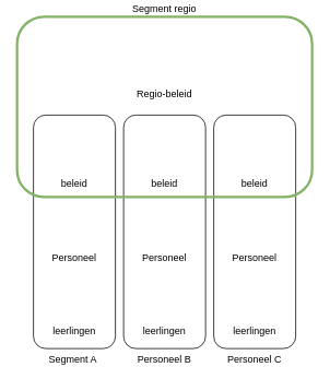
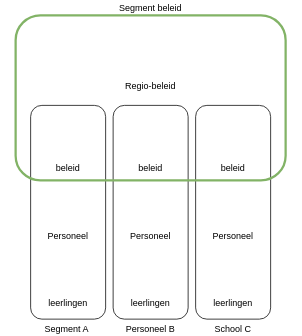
  <mxCell id="0" />
  <mxCell id="1" parent="0" />
  <mxCell id="2" value="Segment A&amp;nbsp;" style="rounded=1;whiteSpace=wrap;html=1;labelPosition=center;verticalLabelPosition=bottom;align=center;verticalAlign=top;" parent="1" vertex="1"><mxGeometry x="40" y="140" width="100" height="285" as="geometry" /></mxCell>
  <mxCell id="3" value="" style="group" parent="1" vertex="1" connectable="0"><mxGeometry x="170" y="140" width="50" height="230" as="geometry" /></mxCell>
  <mxCell id="4" value="Personeel" style="shape=image;verticalLabelPosition=bottom;labelBackgroundColor=default;verticalAlign=top;aspect=fixed;imageAspect=0;image=https://static.vecteezy.com/system/resources/thumbnails/006/877/567/small/work-character-solid-icon-illustration-office-workers-teachers-judges-police-artists-employees-free-vector.jpg;" parent="3" vertex="1"><mxGeometry y="90" width="50" height="50" as="geometry" /></mxCell>
  <mxCell id="5" value="leerlingen" style="shape=image;verticalLabelPosition=bottom;labelBackgroundColor=default;verticalAlign=top;aspect=fixed;imageAspect=0;image=https://static.vecteezy.com/system/resources/previews/020/274/235/non_2x/student-icon-for-your-website-design-logo-app-ui-free-vector.jpg;" parent="3" vertex="1"><mxGeometry y="180" width="50" height="50" as="geometry" /></mxCell>
  <mxCell id="6" value="beleid" style="shape=image;verticalLabelPosition=bottom;labelBackgroundColor=default;verticalAlign=top;aspect=fixed;imageAspect=0;image=https://static.vecteezy.com/system/resources/previews/024/478/644/original/meeting-table-icon-vector.jpg;" parent="3" vertex="1"><mxGeometry width="50" height="50" as="geometry" /></mxCell>
  <mxCell id="7" value="Personeel B" style="rounded=1;whiteSpace=wrap;html=1;labelPosition=center;verticalLabelPosition=bottom;align=center;verticalAlign=top;" parent="1" vertex="1"><mxGeometry x="150" y="140" width="100" height="285" as="geometry" /></mxCell>
  <mxCell id="8" value="" style="group" parent="1" vertex="1" connectable="0"><mxGeometry x="65" y="160" width="50" height="230" as="geometry" /></mxCell>
  <mxCell id="9" value="Personeel" style="shape=image;verticalLabelPosition=bottom;labelBackgroundColor=default;verticalAlign=top;aspect=fixed;imageAspect=0;image=https://static.vecteezy.com/system/resources/thumbnails/006/877/567/small/work-character-solid-icon-illustration-office-workers-teachers-judges-police-artists-employees-free-vector.jpg;" parent="8" vertex="1"><mxGeometry y="90" width="50" height="50" as="geometry" /></mxCell>
  <mxCell id="10" value="leerlingen" style="shape=image;verticalLabelPosition=bottom;labelBackgroundColor=default;verticalAlign=top;aspect=fixed;imageAspect=0;image=https://static.vecteezy.com/system/resources/previews/020/274/235/non_2x/student-icon-for-your-website-design-logo-app-ui-free-vector.jpg;" parent="8" vertex="1"><mxGeometry y="180" width="50" height="50" as="geometry" /></mxCell>
  <mxCell id="11" value="beleid" style="shape=image;verticalLabelPosition=bottom;labelBackgroundColor=default;verticalAlign=top;aspect=fixed;imageAspect=0;image=https://static.vecteezy.com/system/resources/previews/024/478/644/original/meeting-table-icon-vector.jpg;" parent="8" vertex="1"><mxGeometry width="50" height="50" as="geometry" /></mxCell>
  <mxCell id="12" value="" style="group" parent="1" vertex="1" connectable="0"><mxGeometry x="175" y="160" width="50" height="230" as="geometry" /></mxCell>
  <mxCell id="13" value="Personeel" style="shape=image;verticalLabelPosition=bottom;labelBackgroundColor=default;verticalAlign=top;aspect=fixed;imageAspect=0;image=https://static.vecteezy.com/system/resources/thumbnails/006/877/567/small/work-character-solid-icon-illustration-office-workers-teachers-judges-police-artists-employees-free-vector.jpg;" parent="12" vertex="1"><mxGeometry y="90" width="50" height="50" as="geometry" /></mxCell>
  <mxCell id="14" value="leerlingen" style="shape=image;verticalLabelPosition=bottom;labelBackgroundColor=default;verticalAlign=top;aspect=fixed;imageAspect=0;image=https://static.vecteezy.com/system/resources/previews/020/274/235/non_2x/student-icon-for-your-website-design-logo-app-ui-free-vector.jpg;" parent="12" vertex="1"><mxGeometry y="180" width="50" height="50" as="geometry" /></mxCell>
  <mxCell id="15" value="beleid" style="shape=image;verticalLabelPosition=bottom;labelBackgroundColor=default;verticalAlign=top;aspect=fixed;imageAspect=0;image=https://static.vecteezy.com/system/resources/previews/024/478/644/original/meeting-table-icon-vector.jpg;" parent="12" vertex="1"><mxGeometry width="50" height="50" as="geometry" /></mxCell>
- <mxCell id="16" value="Personeel C" style="rounded=1;whiteSpace=wrap;html=1;labelPosition=center;verticalLabelPosition=bottom;align=center;verticalAlign=top;" parent="1" vertex="1"><mxGeometry x="260" y="140" width="100" height="285" as="geometry" /></mxCell>
+ <mxCell id="16" value="School C" style="rounded=1;whiteSpace=wrap;html=1;labelPosition=center;verticalLabelPosition=bottom;align=center;verticalAlign=top;" parent="1" vertex="1"><mxGeometry x="260" y="140" width="100" height="285" as="geometry" /></mxCell>
  <mxCell id="17" value="" style="group" parent="1" vertex="1" connectable="0"><mxGeometry x="285" y="160" width="50" height="230" as="geometry" /></mxCell>
  <mxCell id="18" value="Personeel" style="shape=image;verticalLabelPosition=bottom;labelBackgroundColor=default;verticalAlign=top;aspect=fixed;imageAspect=0;image=https://static.vecteezy.com/system/resources/thumbnails/006/877/567/small/work-character-solid-icon-illustration-office-workers-teachers-judges-police-artists-employees-free-vector.jpg;" parent="17" vertex="1"><mxGeometry y="90" width="50" height="50" as="geometry" /></mxCell>
  <mxCell id="19" value="leerlingen" style="shape=image;verticalLabelPosition=bottom;labelBackgroundColor=default;verticalAlign=top;aspect=fixed;imageAspect=0;image=https://static.vecteezy.com/system/resources/previews/020/274/235/non_2x/student-icon-for-your-website-design-logo-app-ui-free-vector.jpg;" parent="17" vertex="1"><mxGeometry y="180" width="50" height="50" as="geometry" /></mxCell>
  <mxCell id="20" value="beleid" style="shape=image;verticalLabelPosition=bottom;labelBackgroundColor=default;verticalAlign=top;aspect=fixed;imageAspect=0;image=https://static.vecteezy.com/system/resources/previews/024/478/644/original/meeting-table-icon-vector.jpg;" parent="17" vertex="1"><mxGeometry width="50" height="50" as="geometry" /></mxCell>
- <mxCell id="21" value="Segment regio" style="rounded=1;whiteSpace=wrap;html=1;fillColor=none;labelPosition=center;verticalLabelPosition=top;align=center;verticalAlign=bottom;strokeColor=#82b366;strokeWidth=3;" parent="1" vertex="1"><mxGeometry x="20" y="20" width="360" height="220" as="geometry" /></mxCell>
+ <mxCell id="21" value="Segment beleid" style="rounded=1;whiteSpace=wrap;html=1;fillColor=none;labelPosition=center;verticalLabelPosition=top;align=center;verticalAlign=bottom;strokeColor=#82b366;strokeWidth=3;" parent="1" vertex="1"><mxGeometry x="20" y="20" width="360" height="220" as="geometry" /></mxCell>
  <mxCell id="22" value="Regio-beleid" style="shape=image;verticalLabelPosition=bottom;labelBackgroundColor=default;verticalAlign=top;aspect=fixed;imageAspect=0;image=https://static.vecteezy.com/system/resources/previews/000/649/142/original/team-icon-symbol-sign-vector.jpg;" parent="1" vertex="1"><mxGeometry x="175" y="50" width="50" height="50" as="geometry" /></mxCell>
